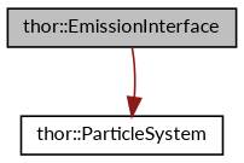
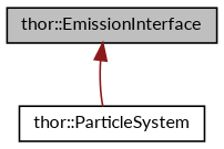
  digraph {
    fontname=Lato
    node [color=black fontname=Lato fontsize=10 shape=record]
    n1 [fillcolor=grey75 fontcolor=black height=0.2 label="thor::EmissionInterface" style=filled width=0.4]
    n2 [height=0.2 label="thor::ParticleSystem" width=0.4]
-   n2 -> n1 [color=firebrick4 dir=back fontname=Lato fontsize=10 labelfontname=FreeSans labelfontsize=10 style=solid]
+   n1 -> n2 [color=firebrick4 dir=back fontname=Lato fontsize=10 labelfontname=FreeSans labelfontsize=10 style=solid]
  }
